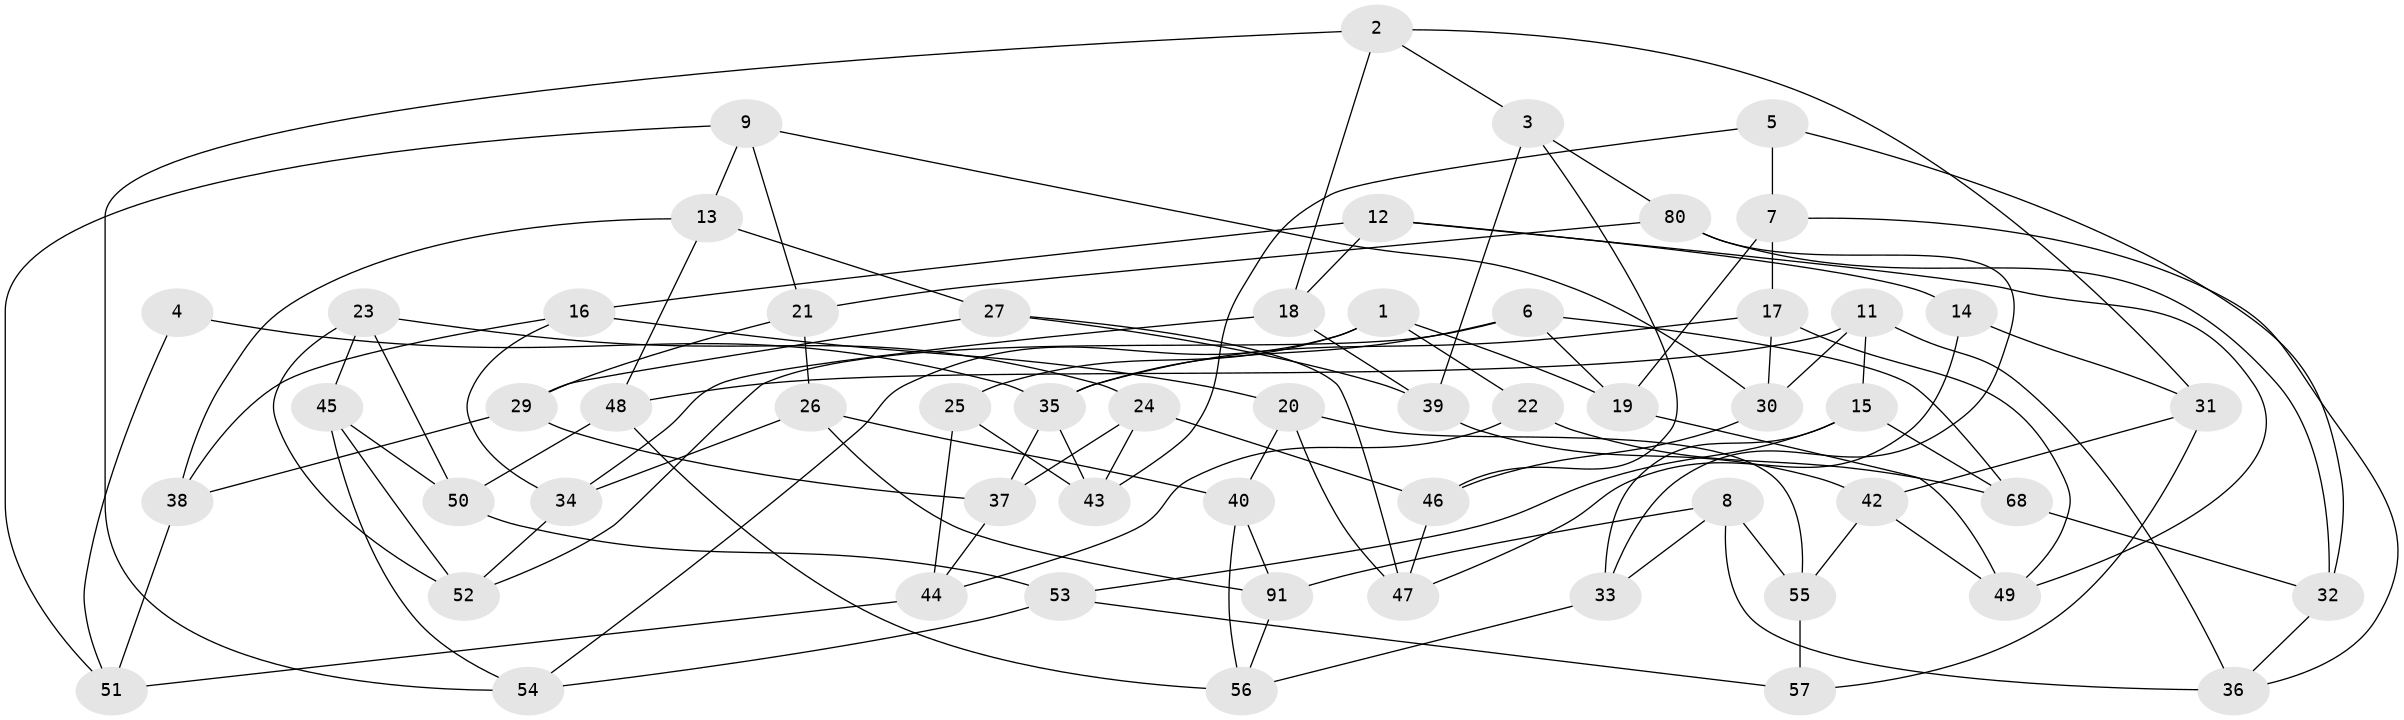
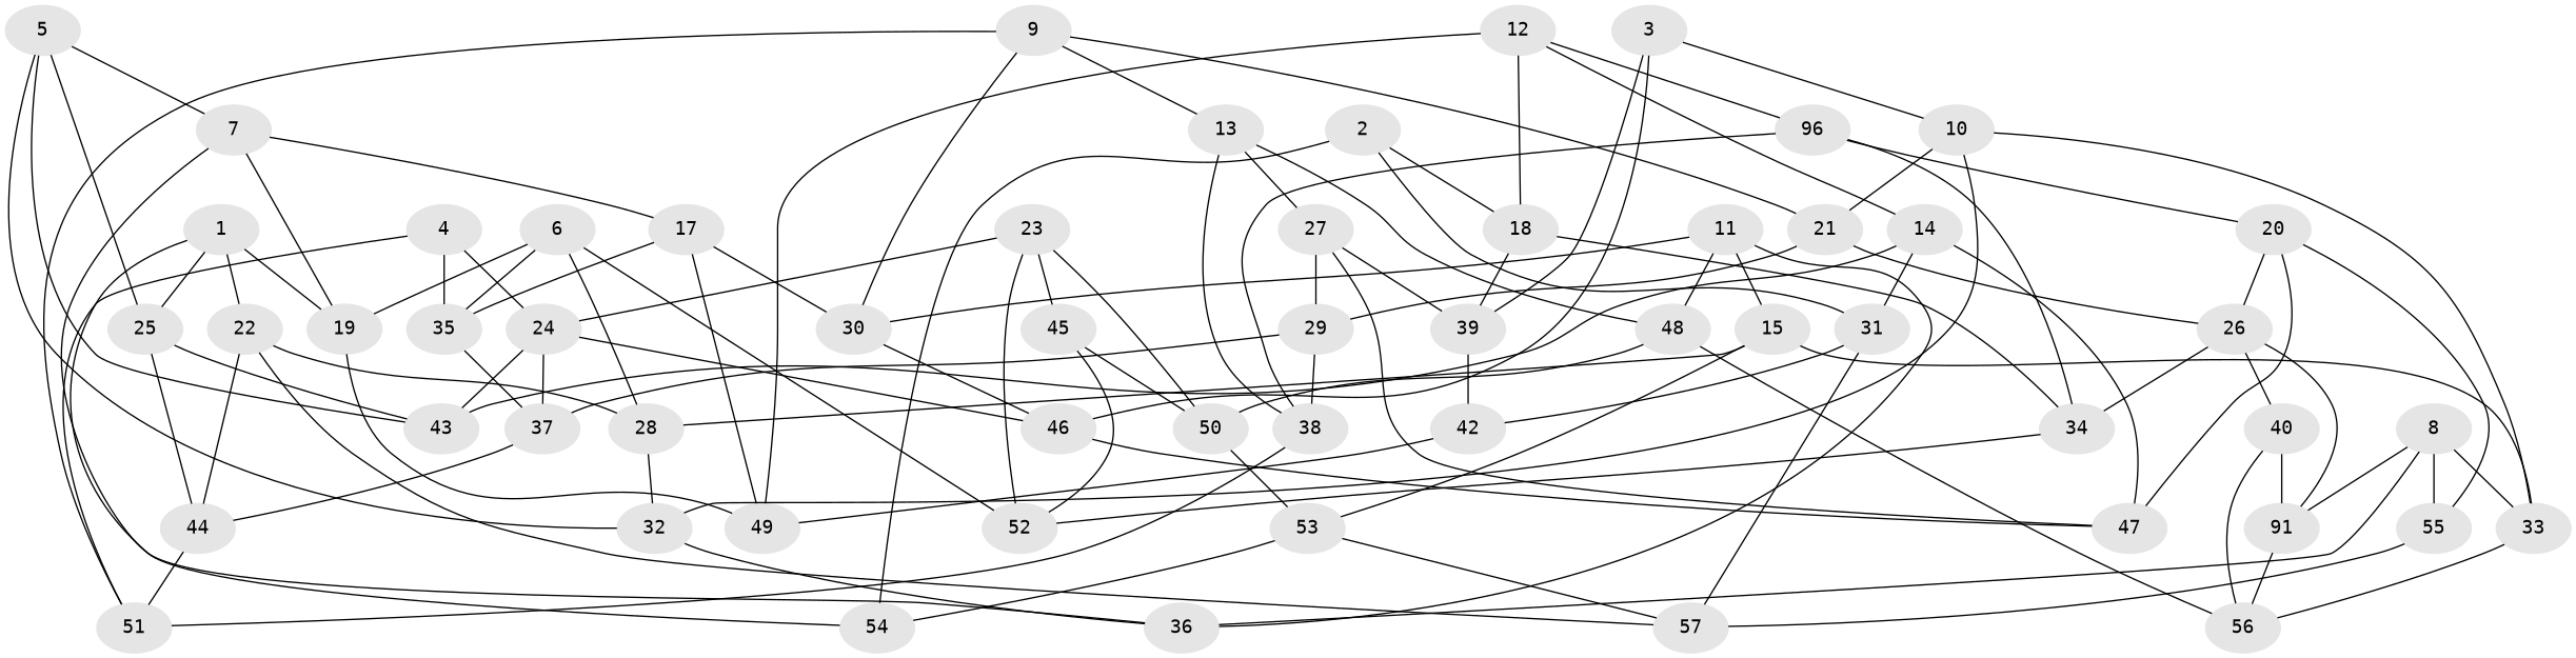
  graph {
    fontname="DejaVu Sans Mono"
    node [color=gray90 fontname="DejaVu Sans Mono" style=filled]
    edge [fontname="DejaVu Sans Mono"]
    1
    19
    22
    25
    54
    49
-   28 [label=68]
+   28
    44
    57
    43
    2
    3
    18
    31
-   10 [label=80]
+   10
    39
    46
    34
    42
    32
    33
    21
    47
    4
    24
    35
    51
    37
    5
    7
    17
    36
    6
    52
    30
    8
    n37 [label=91]
    55
    56
    9
    13
    48
    27
    38
    26
    29
    11
    15
    53
    50
    12
    14
-   16
+   16 [label=96]
    20
    40
    23
    45
    1 -- 19
    1 -- 22
    1 -- 25
    1 -- 54
    19 -- 49
    22 -- 28
    22 -- 44
+   22 -- 57
    25 -- 44
    25 -- 43
    28 -- 32
    44 -- 51
    2 -- 54
-   2 -- 3
    2 -- 18
    2 -- 31
    3 -- 10
    3 -- 39
    3 -- 46
    18 -- 39
    18 -- 34
    31 -- 57
    31 -- 42
    10 -- 32
    10 -- 33
    10 -- 21
    39 -- 42
    46 -- 47
    34 -- 52
    42 -- 49
-   42 -- 55
    32 -- 36
    33 -- 56
    21 -- 26
    21 -- 29
+   4 -- 24
    4 -- 35
    4 -- 51
    24 -- 43
    24 -- 46
    24 -- 37
    35 -- 37
    37 -- 44
+   5 -- 25
    5 -- 43
    5 -- 32
    5 -- 7
    7 -- 19
    7 -- 17
    7 -- 36
    17 -- 49
    17 -- 35
    17 -- 30
    6 -- 19
    6 -- 28
    6 -- 35
    6 -- 52
    30 -- 46
    8 -- 33
    8 -- 36
    8 -- n37
    8 -- 55
    n37 -- 56
    55 -- 57
    9 -- 21
    9 -- 51
    9 -- 30
    9 -- 13
    13 -- 48
    13 -- 27
    13 -- 38
    48 -- 56
    48 -- 50
    27 -- 39
    27 -- 47
    27 -- 29
    38 -- 51
    26 -- 34
    26 -- n37
    26 -- 40
    29 -- 37
    29 -- 38
    11 -- 36
    11 -- 30
    11 -- 48
    11 -- 15
    15 -- 28
    15 -- 33
    15 -- 53
    53 -- 54
    53 -- 57
    50 -- 53
    12 -- 49
    12 -- 18
    12 -- 14
    12 -- 16
-   35 -- 43
+   14 -- 43
    14 -- 31
    14 -- 47
    16 -- 34
    16 -- 38
    16 -- 20
    20 -- 47
    20 -- 55
-   20 -- 40
+   20 -- 26
    40 -- n37
    40 -- 56
    23 -- 24
    23 -- 52
    23 -- 50
    23 -- 45
-   45 -- 54
    45 -- 52
    45 -- 50
  }
